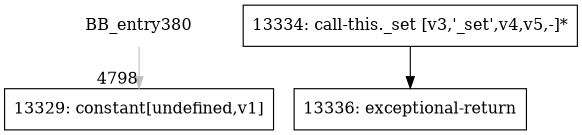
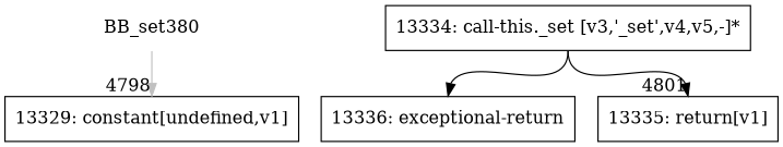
  digraph {
    rankdir=TD
    node [shape=record]
    edge [headport=n tailport=s]
-   BB_entry380 [shape=none]
+   BB_entry380 [shape=none label=BB_set380]
    n2 [label="{13329: constant[undefined,v1]}"]
    n3 [label="{13334: call-this._set [v3,'_set',v4,v5,-]*}"]
    n4 [label="{13336: exceptional-return}"]
+   n5 [label="{13335: return[v1]}"]
    BB_entry380 -> n2 [color=gray headlabel="    4798"]
    n3 -> n4 [color=black]
+   n3 -> n5 [headlabel="      4801"]
  }
